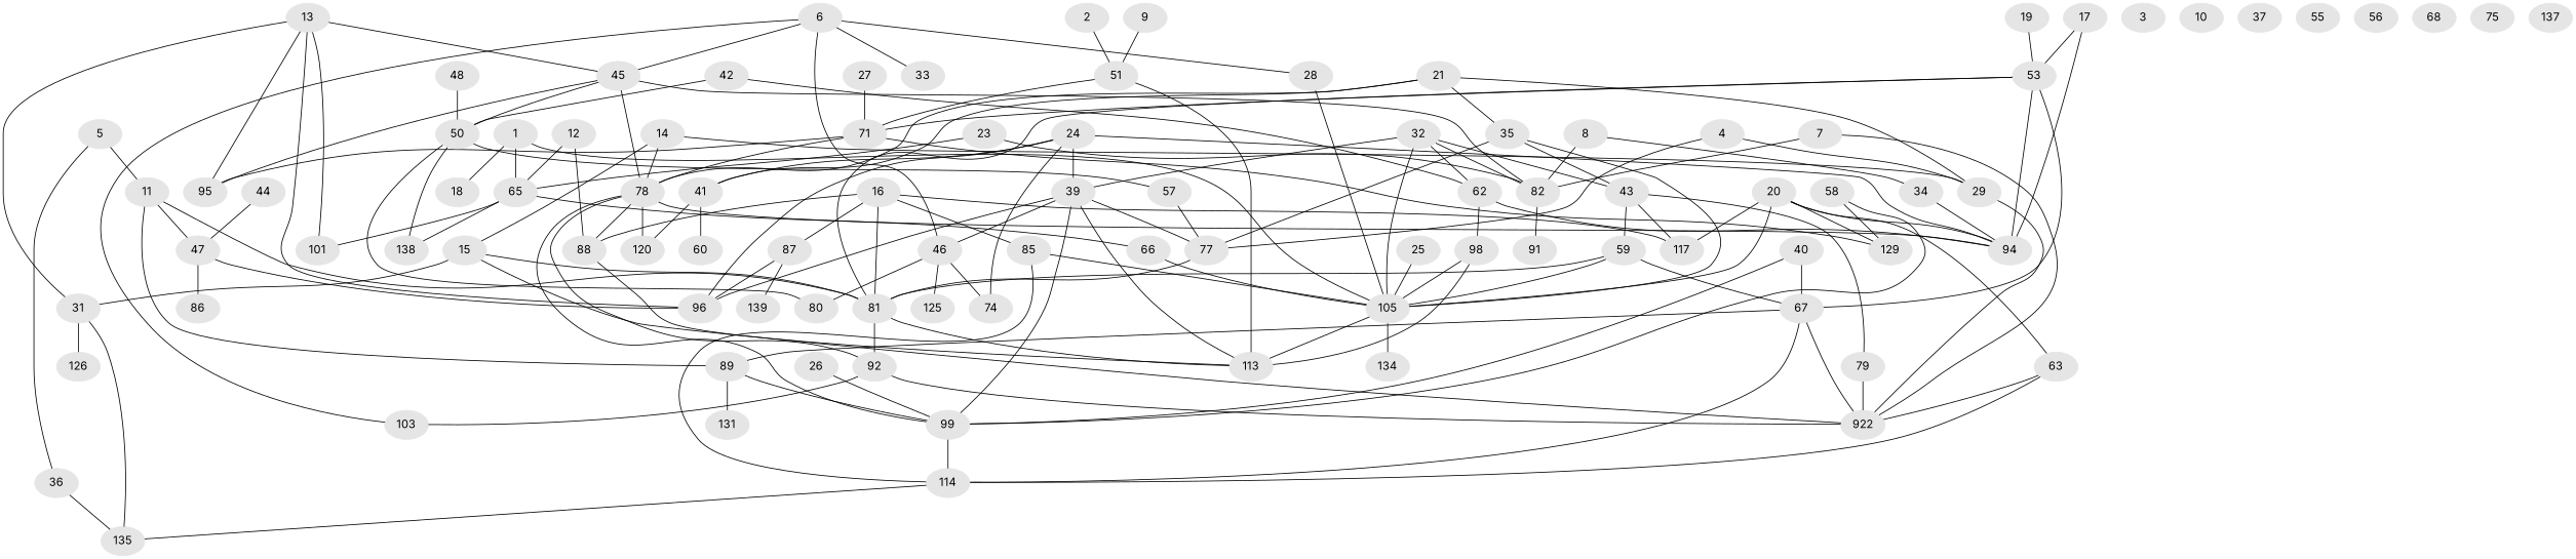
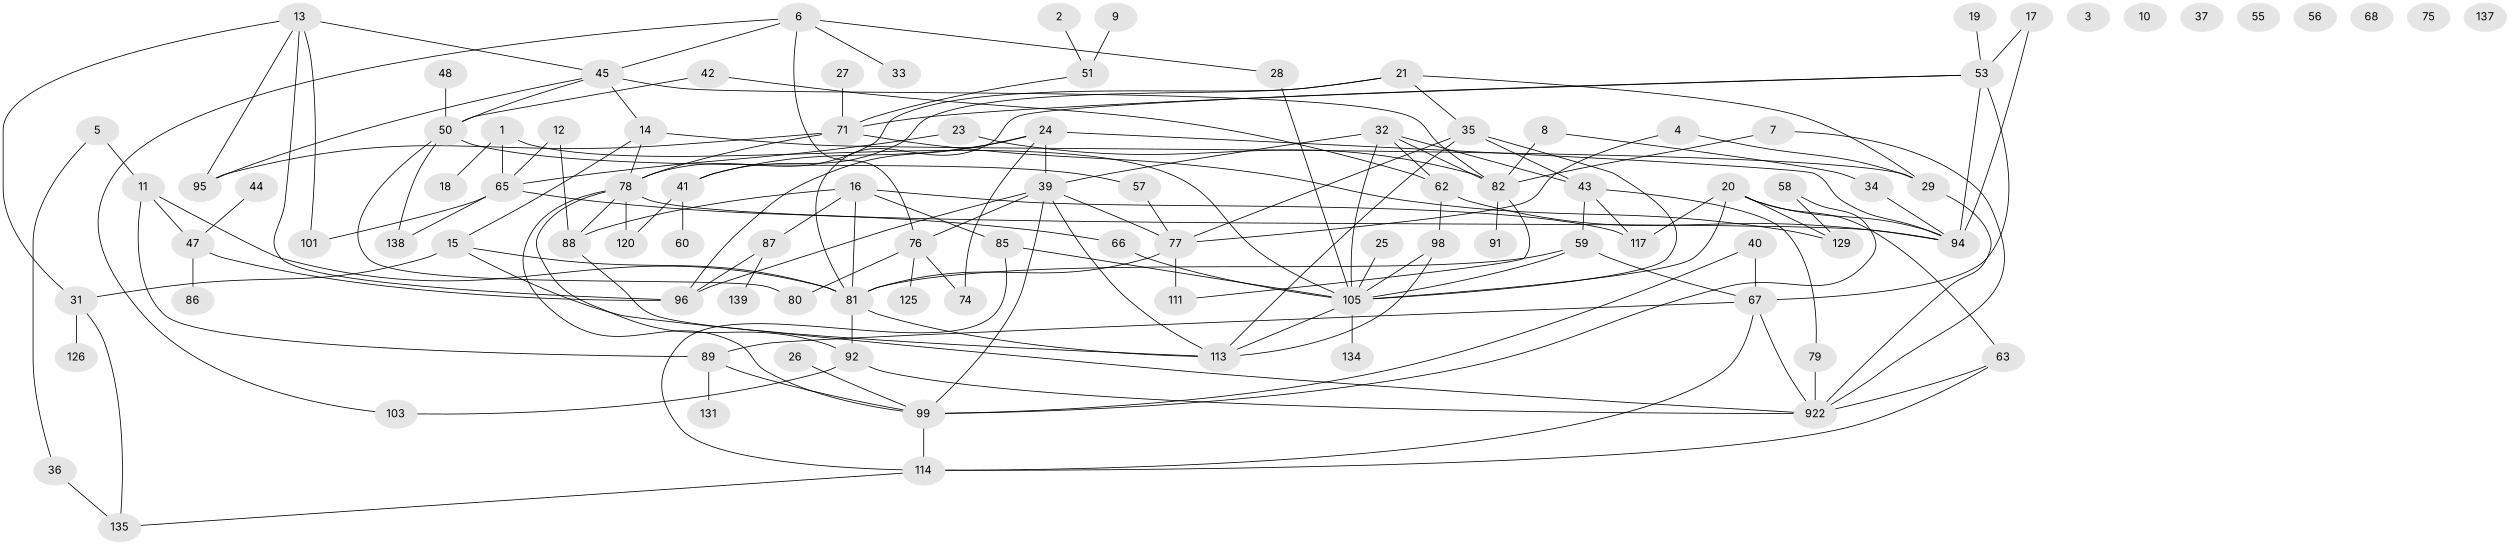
  graph {
    fontname=Inter
    node [color=gray90 fontname=Inter style=filled]
    edge [fontname=Inter]
    1 [super="+115"]
    18
    65 [super="+83"]
    105 [super="+142"]
    101 [super="+104"]
    138
    66 [super="+118"]
    113 [super="+143"]
    134
    51 [super="+107"]
    71 [super="+119"]
    2
    3
    4 [super="+22"]
    29 [super="+106"]
    77
    n17 [label=922 super="+133"]
    81 [super="+97"]
+   111
    11 [super="+30"]
    47
    89
    5
    36
    135
    6
    28
    33
    45 [super="+109"]
-   46 [super="+116"]
+   46 [super="+116" label=76]
    103
    82 [super="+110"]
    95
    78 [super="+128"]
    50 [super="+84"]
    74
    80
    125
    91
    7
    34 [super="+70"]
    94 [super="+127"]
    8
    9 [super="+73"]
    10
    96 [super="+112"]
    86
    92 [super="+124"]
    99 [super="+137"]
    131
    12
    88
    13 [super="+69"]
    31 [super="+64"]
    126
    14
    15
    120
    16 [super="+72"]
    85
    87
    117 [super="+121"]
    114 [super="+141"]
    139
    53 [super="+132"]
    67
    17
    19
    20 [super="+38"]
    63
    129
    21 [super="+90"]
    35 [super="+136"]
    41 [super="+52"]
    43 [super="+93"]
    60
    23 [super="+100"]
    24 [super="+123"]
    39 [super="+54"]
    25
    26
    27
    32 [super="+61"]
    62
    59 [super="+76"]
    79
    98 [super="+102"]
    37
    40
    42 [super="+49"]
    57 [super="+140"]
    44
    48 [super="+108"]
    55
    56
    58
    68
    75
    n99 [label=137]
    1 -- 18
    1 -- 65
    1 -- 105
    65 -- 101
    65 -- 138
    65 -- 66
    105 -- 113
    105 -- 134
    66 -- 105
-   51 -- 113
+   35 -- 113
    51 -- 71
    71 -- 95
    71 -- 78
    71 -- 129
    2 -- 51
    4 -- 29
    4 -- 77
    29 -- n17
    77 -- 81
+   77 -- 111
    81 -- 113
    81 -- 92
    11 -- 81
    11 -- 47
    11 -- 89
    47 -- 96
    47 -- 86
    89 -- 99
    89 -- 131
    5 -- 11
    5 -- 36
    36 -- 135
    6 -- 28
    6 -- 33
    6 -- 45
    6 -- 46
    6 -- 103
    28 -- 105
    45 -- 82
    45 -- 95
-   45 -- 78
+   45 -- 14
    45 -- 50
    46 -- 74
    46 -- 80
    46 -- 125
+   82 -- 111
    82 -- 91
    78 -- 94
    78 -- 92
    78 -- 99
    78 -- 88
    78 -- 120
    50 -- 138
    50 -- 80
    50 -- 57
    7 -- n17
    7 -- 82
    34 -- 94
    8 -- 82
    8 -- 34
    9 -- 51
    92 -- n17
    92 -- 103
    99 -- 114
    12 -- 65
    12 -- 88
    88 -- 113
    13 -- 101
    13 -- 45
    13 -- 95
    13 -- 96
    13 -- 31
    31 -- 135
    31 -- 126
    14 -- 29
    14 -- 78
    14 -- 15
    15 -- n17
    15 -- 81
    15 -- 31
    16 -- 81
    16 -- 88
    16 -- 85
    16 -- 87
    16 -- 117
    85 -- 105
    85 -- 114
    87 -- 96
    87 -- 139
    114 -- 135
    53 -- 71
    53 -- 81
    53 -- 94
    53 -- 67
    67 -- n17
    67 -- 89
    67 -- 114
    17 -- 94
    17 -- 53
    19 -- 53
    20 -- 105
    20 -- 94
    20 -- 117
    20 -- 63
    20 -- 129
    63 -- n17
    63 -- 114
    21 -- 29
    21 -- 78
    21 -- 35
    21 -- 41
    35 -- 105
    35 -- 77
    35 -- 43
    41 -- 120
    41 -- 60
    43 -- 117
    43 -- 59
    43 -- 79
    23 -- 65
    23 -- 82
    24 -- 74
    24 -- 94
    24 -- 96
    24 -- 41
    24 -- 39 [weight=2]
    39 -- 113
    39 -- 77
    39 -- 46
    39 -- 96
    39 -- 99
    25 -- 105
    26 -- 99
    27 -- 71
    32 -- 105
    32 -- 82
    32 -- 43
    32 -- 39
    32 -- 62
    62 -- 94
    62 -- 98
    59 -- 105
    59 -- 81
    59 -- 67
    79 -- n17
    98 -- 105
    98 -- 113
    40 -- 99
    40 -- 67
    42 -- 50
    42 -- 62
    57 -- 77
    44 -- 47
    48 -- 50
    58 -- 99
    58 -- 129
  }
